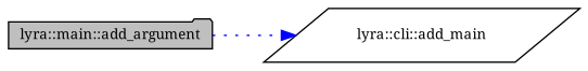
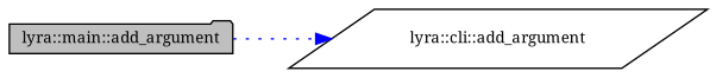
  digraph {
    rankdir=LR
    fontname="Noto Serif"
    node [color=black fontname="Noto Serif" fontsize=10 style=filled]
    n1 [fillcolor=grey75 fontcolor=black height=0.2 label="lyra::main::add_argument" shape=folder width=0.4]
-   n2 [fillcolor=white height=0.2 label="lyra::cli::add_main" shape=parallelogram width=0.4]
+   n2 [fillcolor=white height=0.2 label="lyra::cli::add_argument" shape=parallelogram width=0.4]
    n1 -> n2 [color=blue fontname="Noto Serif" fontsize=10 labelfontname=Helvetica labelfontsize=10 style=dotted]
  }
